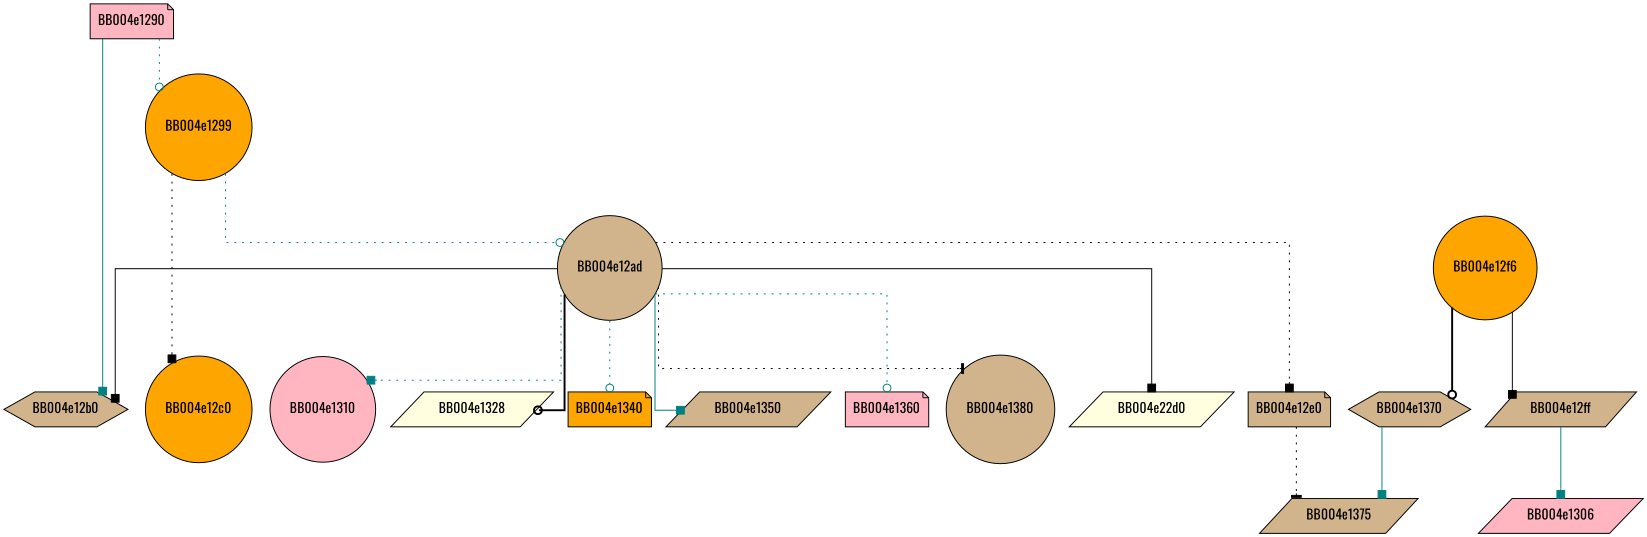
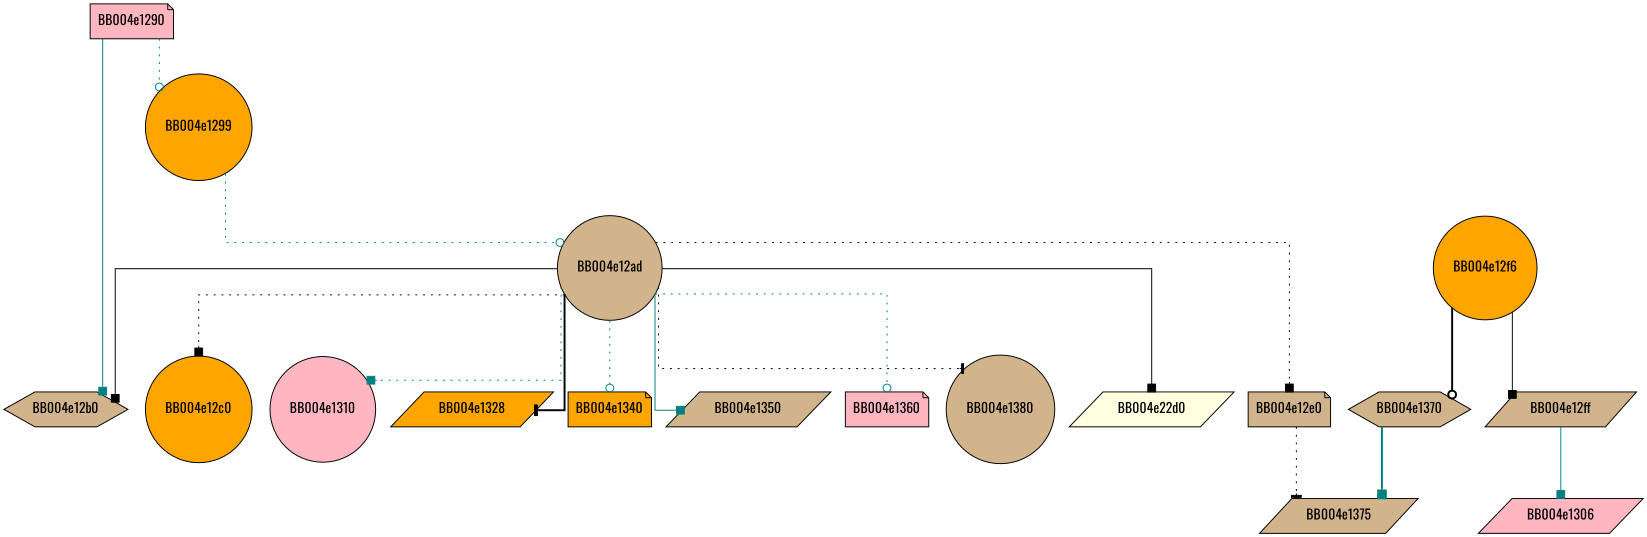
  digraph {
    fontname=Oswald
    splines=ortho
    node [fillcolor=tan fontname=Oswald shape=circle style=filled]
    edge [arrowhead=box color=teal fontname=Oswald style=dotted]
    BB004e1290 [fillcolor=lightpink shape=note]
    BB004e12b0 [shape=hexagon]
    BB004e1299 [fillcolor=orange]
    BB004e12ad
    BB004e1360 [fillcolor=lightpink shape=note]
    BB004e1380
    BB004e12c0 [fillcolor=orange]
    n8 [fillcolor=lightyellow label=BB004e22d0 shape=parallelogram]
    BB004e12e0 [shape=note]
    BB004e1310 [fillcolor=lightpink]
-   BB004e1328 [fillcolor=lightyellow shape=parallelogram]
+   BB004e1328 [fillcolor=orange shape=parallelogram]
    BB004e1340 [fillcolor=orange shape=note]
    BB004e1350 [shape=parallelogram]
    BB004e1375 [shape=parallelogram]
    BB004e12f6 [fillcolor=orange]
    BB004e1370 [shape=hexagon]
    BB004e12ff [shape=parallelogram]
    BB004e1306 [fillcolor=lightpink shape=parallelogram]
    BB004e1290 -> BB004e12b0 [style=solid]
    BB004e1290 -> BB004e1299 [arrowhead=odot]
    BB004e1299 -> BB004e12ad [arrowhead=odot]
    BB004e12ad -> BB004e12b0 [color=black style=solid]
    BB004e12ad -> BB004e1360 [arrowhead=odot]
    BB004e12ad -> BB004e1380 [arrowhead=tee color=black]
-   BB004e1299 -> BB004e12c0 [color=black]
+   BB004e12ad -> BB004e12c0 [color=black]
    BB004e12ad -> n8 [color=black style=solid]
    BB004e12ad -> BB004e12e0 [color=black]
    BB004e12ad -> BB004e1310
-   BB004e12ad -> BB004e1328 [arrowhead=odot color=black style=bold]
+   BB004e12ad -> BB004e1328 [arrowhead=tee color=black style=bold]
    BB004e12ad -> BB004e1340 [arrowhead=odot]
    BB004e12ad -> BB004e1350 [style=solid]
    BB004e12e0 -> BB004e1375 [arrowhead=tee color=black]
    BB004e12f6 -> BB004e1370 [arrowhead=odot color=black style=bold]
    BB004e12f6 -> BB004e12ff [color=black style=solid]
-   BB004e1370 -> BB004e1375 [style=solid]
+   BB004e1370 -> BB004e1375 [style=bold]
    BB004e12ff -> BB004e1306 [style=solid]
  }
